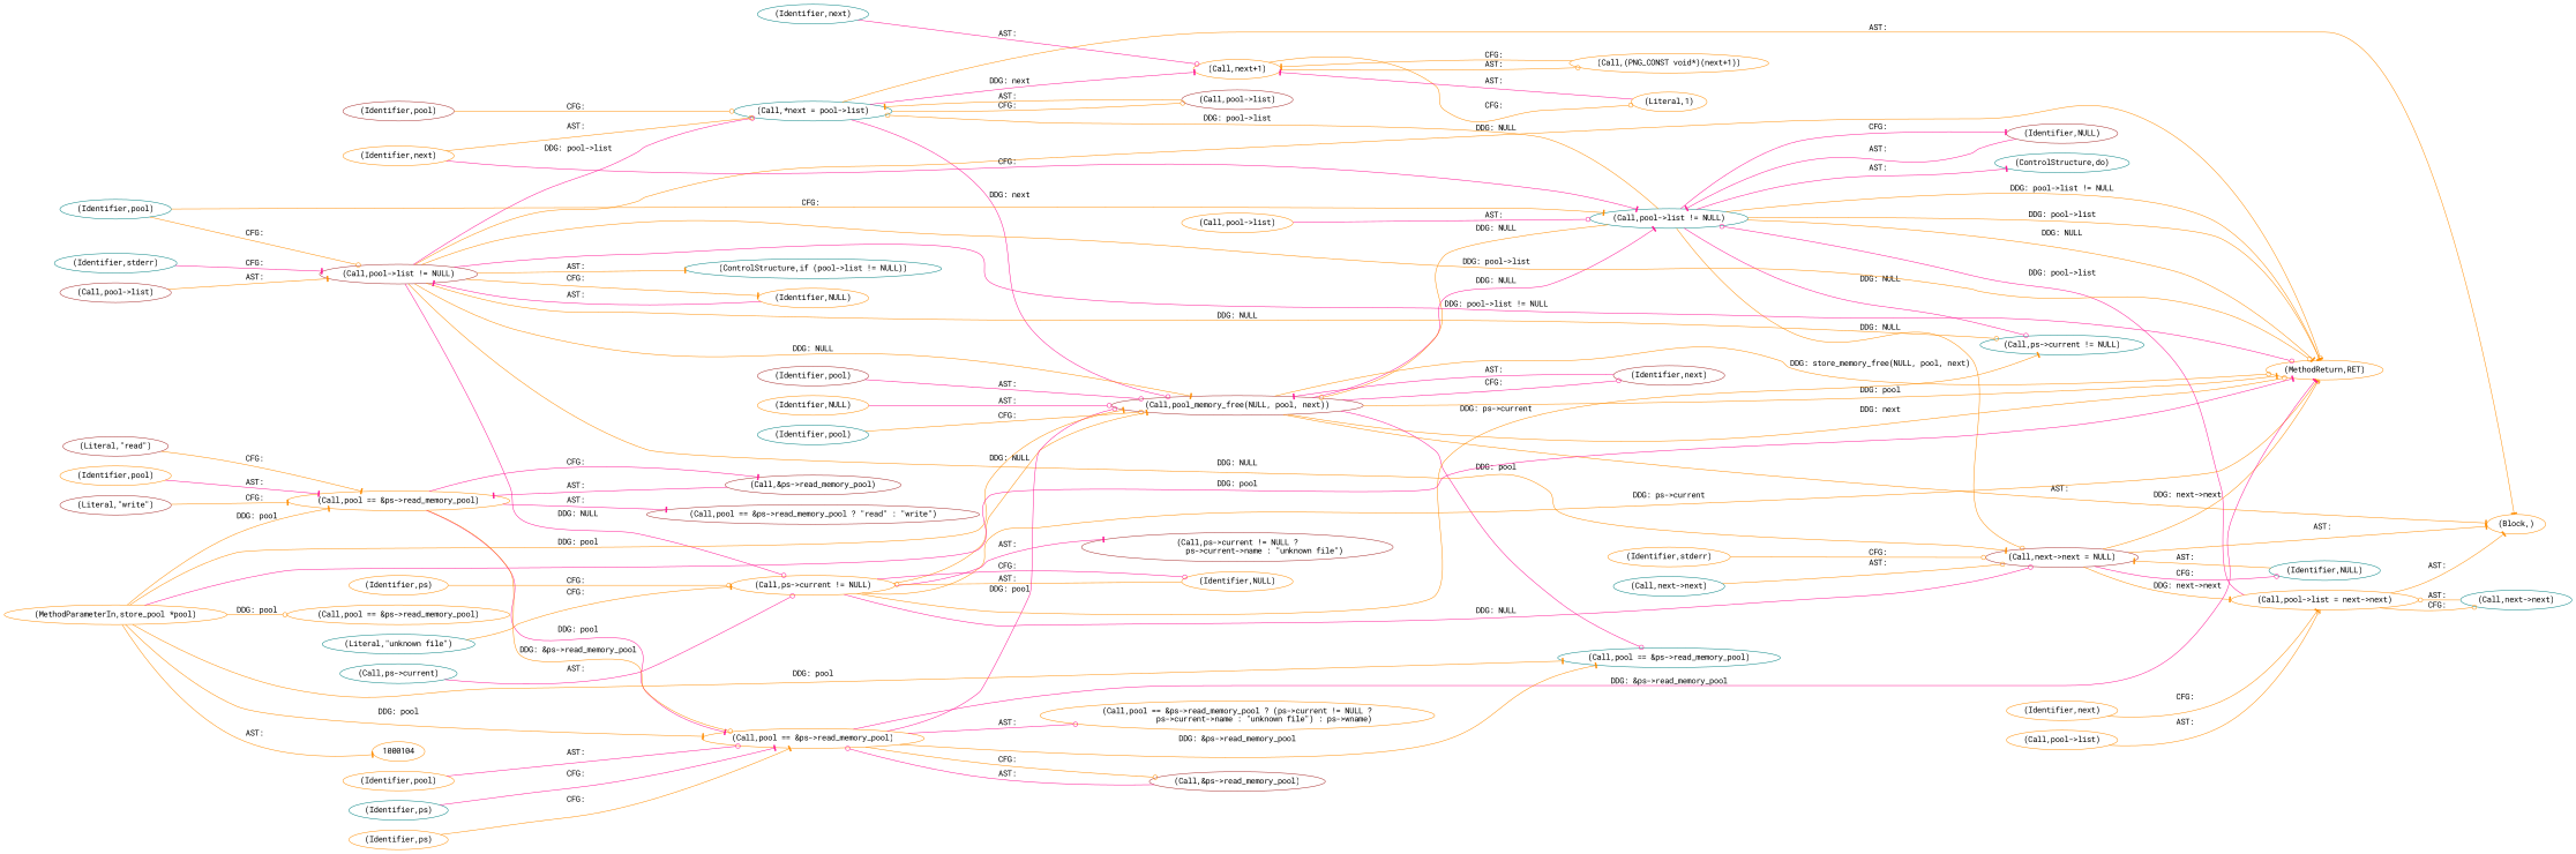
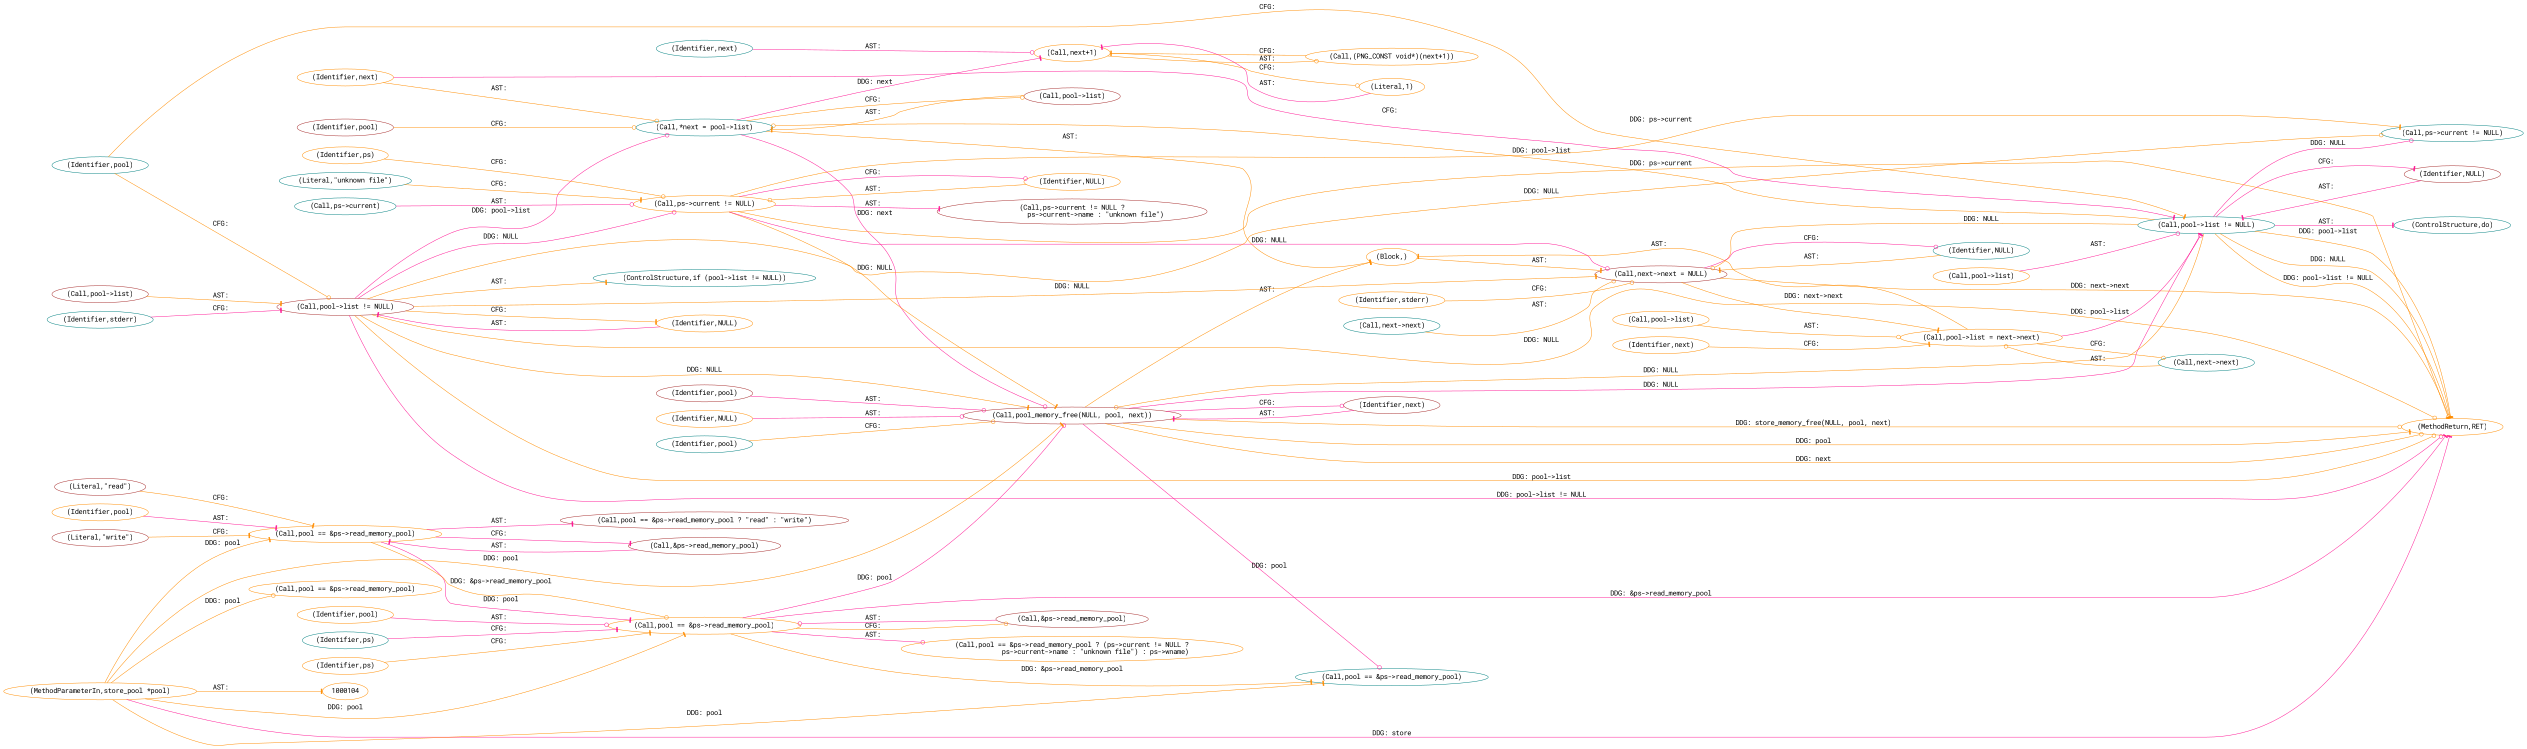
  digraph {
    fontname="Roboto Mono"
    rankdir=LR
    node [color=darkorange fontname="Roboto Mono"]
    edge [arrowhead=tee color=darkorange fontname="Roboto Mono"]
    n1 [label="(Call,next+1)"]
    n2 [label="(Call,(PNG_CONST void*)(next+1))"]
    n3 [label="(Literal,1)"]
    n4 [color=teal label="(Call,*next = pool->list)"]
    n5 [color=brown label="(Call,pool_memory_free(NULL, pool, next))"]
    n6 [color=brown label="(Call,pool->list)"]
    n7 [label="(Block,)"]
    n8 [color=teal label="(Call,pool->list != NULL)"]
    n9 [label="(MethodReturn,RET)"]
    n10 [color=teal label="(Call,pool == &ps->read_memory_pool)"]
    n11 [color=brown label="(Identifier,next)"]
    n12 [color=brown label="(Call,next->next = NULL)"]
    n13 [color=teal label="(Call,ps->current != NULL)"]
    n14 [color=brown label="(Identifier,NULL)"]
    n15 [color=teal label="(ControlStructure,do)"]
    n16 [label="(Call,pool->list = next->next)"]
    n17 [color=teal label="(Identifier,NULL)"]
    n18 [color=teal label="(Call,next->next)"]
    n19 [label="(Call,ps->current != NULL)"]
    n20 [color=brown label="(Call,ps->current != NULL ?\n            ps->current->name : \"unknown file\")"]
    n21 [label="(Identifier,NULL)"]
    n22 [color=brown label="(Call,pool->list != NULL)"]
    n23 [label="(Identifier,NULL)"]
    n24 [color=teal label="(ControlStructure,if (pool->list != NULL))"]
    n25 [label="(Call,pool == &ps->read_memory_pool)"]
    n26 [label="(Call,pool == &ps->read_memory_pool ? (ps->current != NULL ?\n            ps->current->name : \"unknown file\") : ps->wname)"]
    n27 [color=brown label="(Call,&ps->read_memory_pool)"]
    n28 [label="(Call,pool == &ps->read_memory_pool)"]
    n29 [color=brown label="(Call,&ps->read_memory_pool)"]
    n30 [color=brown label="(Call,pool == &ps->read_memory_pool ? \"read\" : \"write\")"]
    n31 [label="(MethodParameterIn,store_pool *pool)"]
    n32 [label="(Call,pool == &ps->read_memory_pool)"]
    1000104
    n34 [color=brown label="(Call,pool->list)"]
    n35 [color=brown label="(Literal,\"read\")"]
    n36 [label="(Identifier,stderr)"]
    n37 [color=brown label="(Identifier,pool)"]
    n38 [label="(Call,pool->list)"]
    n39 [color=teal label="(Call,next->next)"]
    n40 [color=teal label="(Identifier,stderr)"]
    n41 [label="(Identifier,pool)"]
    n42 [color=teal label="(Identifier,next)"]
    n43 [label="(Identifier,next)"]
    n44 [color=brown label="(Identifier,pool)"]
    n45 [label="(Identifier,pool)"]
    n46 [label="(Identifier,NULL)"]
    n47 [color=teal label="(Call,ps->current)"]
    n48 [label="(Call,pool->list)"]
    n49 [label="(Identifier,ps)"]
    n50 [color=teal label="(Identifier,ps)"]
    n51 [color=brown label="(Literal,\"write\")"]
    n52 [color=teal label="(Identifier,pool)"]
    n53 [label="(Identifier,ps)"]
    n54 [color=teal label="(Identifier,pool)"]
    n55 [color=teal label="(Literal,\"unknown file\")"]
    n56 [label="(Identifier,next)"]
    n1 -> n2 [arrowhead=odot label="AST: "]
    n1 -> n3 [arrowhead=odot label="CFG: "]
    n2 -> n1 [label="CFG: "]
    n3 -> n1 [color=deeppink label="AST: "]
    n4 -> n1 [color=deeppink label="DDG: next"]
    n4 -> n5 [arrowhead=odot color=deeppink label="DDG: next"]
    n4 -> n6 [arrowhead=odot label="CFG: "]
    n4 -> n7 [label="AST: "]
    n5 -> n7 [label="AST: "]
    n5 -> n8 [color=deeppink label="DDG: NULL"]
    n5 -> n9 [arrowhead=odot label="DDG: store_memory_free(NULL, pool, next)"]
    n5 -> n9 [label="DDG: pool"]
    n5 -> n9 [arrowhead=odot label="DDG: next"]
    n5 -> n10 [arrowhead=odot color=deeppink label="DDG: pool"]
    n5 -> n11 [arrowhead=odot color=deeppink label="CFG: "]
    n6 -> n4 [label="AST: "]
    n8 -> n4 [arrowhead=odot label="DDG: pool->list"]
    n8 -> n5 [arrowhead=odot label="DDG: NULL"]
    n8 -> n9 [label="DDG: pool->list"]
    n8 -> n9 [label="DDG: NULL"]
    n8 -> n9 [label="DDG: pool->list != NULL"]
    n8 -> n12 [arrowhead=odot label="DDG: NULL"]
    n8 -> n13 [arrowhead=odot color=deeppink label="DDG: NULL"]
    n8 -> n14 [color=deeppink label="CFG: "]
    n8 -> n15 [color=deeppink label="AST: "]
    n11 -> n5 [color=deeppink label="AST: "]
-   n12 -> n7 [label="AST: "]
+   n7 -> n12 [label="AST: "]
    n12 -> n9 [arrowhead=odot label="DDG: next->next"]
    n12 -> n16 [label="DDG: next->next"]
    n12 -> n17 [arrowhead=odot color=deeppink label="CFG: "]
    n14 -> n8 [color=deeppink label="AST: "]
    n16 -> n7 [label="AST: "]
    n16 -> n8 [arrowhead=odot color=deeppink label="DDG: pool->list"]
    n16 -> n18 [arrowhead=odot label="CFG: "]
    n17 -> n12 [label="AST: "]
    n18 -> n16 [arrowhead=odot label="AST: "]
    n19 -> n5 [label="DDG: NULL"]
    n19 -> n9 [label="DDG: ps->current"]
    n19 -> n12 [arrowhead=odot color=deeppink label="DDG: NULL"]
    n19 -> n13 [label="DDG: ps->current"]
    n19 -> n20 [color=deeppink label="AST: "]
    n19 -> n21 [arrowhead=odot color=deeppink label="CFG: "]
    n21 -> n19 [arrowhead=odot label="AST: "]
    n22 -> n4 [arrowhead=odot color=deeppink label="DDG: pool->list"]
    n22 -> n5 [label="DDG: NULL"]
    n22 -> n9 [arrowhead=odot label="DDG: NULL"]
    n22 -> n9 [arrowhead=odot label="DDG: pool->list"]
    n22 -> n9 [arrowhead=odot color=deeppink label="DDG: pool->list != NULL"]
    n22 -> n12 [label="DDG: NULL"]
    n22 -> n13 [arrowhead=odot label="DDG: NULL"]
    n22 -> n19 [arrowhead=odot color=deeppink label="DDG: NULL"]
    n22 -> n23 [label="CFG: "]
    n22 -> n24 [label="AST: "]
    n23 -> n22 [color=deeppink label="AST: "]
    n25 -> n5 [arrowhead=odot color=deeppink label="DDG: pool"]
    n25 -> n9 [color=deeppink label="DDG: &ps->read_memory_pool"]
    n25 -> n10 [label="DDG: &ps->read_memory_pool"]
    n25 -> n26 [arrowhead=odot color=deeppink label="AST: "]
    n25 -> n27 [arrowhead=odot label="CFG: "]
    n27 -> n25 [arrowhead=odot color=deeppink label="AST: "]
    n28 -> n25 [color=deeppink label="DDG: pool"]
    n28 -> n25 [arrowhead=odot label="DDG: &ps->read_memory_pool"]
    n28 -> n29 [color=deeppink label="CFG: "]
    n28 -> n30 [color=deeppink label="AST: "]
    n29 -> n28 [color=deeppink label="AST: "]
    n31 -> n5 [label="DDG: pool"]
-   n31 -> n9 [color=deeppink label="DDG: pool"]
+   n31 -> n9 [color=deeppink label="DDG: store"]
    n31 -> n10 [label="DDG: pool"]
    n31 -> n25 [label="DDG: pool"]
    n31 -> n28 [label="DDG: pool"]
    n31 -> n32 [arrowhead=odot label="DDG: pool"]
    n31 -> 1000104 [label="AST: "]
    n34 -> n22 [label="AST: "]
    n35 -> n28 [label="CFG: "]
    n36 -> n12 [arrowhead=odot label="CFG: "]
    n37 -> n4 [arrowhead=odot label="CFG: "]
    n38 -> n8 [arrowhead=odot color=deeppink label="AST: "]
    n39 -> n12 [arrowhead=odot label="AST: "]
    n40 -> n22 [color=deeppink label="CFG: "]
    n41 -> n28 [color=deeppink label="AST: "]
    n42 -> n1 [arrowhead=odot color=deeppink label="AST: "]
    n43 -> n4 [arrowhead=odot label="AST: "]
    n43 -> n8 [color=deeppink label="CFG: "]
    n44 -> n5 [arrowhead=odot color=deeppink label="AST: "]
    n45 -> n25 [arrowhead=odot color=deeppink label="AST: "]
    n46 -> n5 [arrowhead=odot color=deeppink label="AST: "]
    n47 -> n19 [arrowhead=odot color=deeppink label="AST: "]
    n48 -> n16 [arrowhead=odot label="AST: "]
    n49 -> n19 [arrowhead=odot label="CFG: "]
    n50 -> n25 [color=deeppink label="CFG: "]
    n51 -> n28 [label="CFG: "]
    n52 -> n8 [label="CFG: "]
    n52 -> n22 [arrowhead=odot label="CFG: "]
    n53 -> n25 [label="CFG: "]
    n54 -> n5 [arrowhead=odot label="CFG: "]
    n55 -> n19 [label="CFG: "]
    n56 -> n16 [label="CFG: "]
  }
